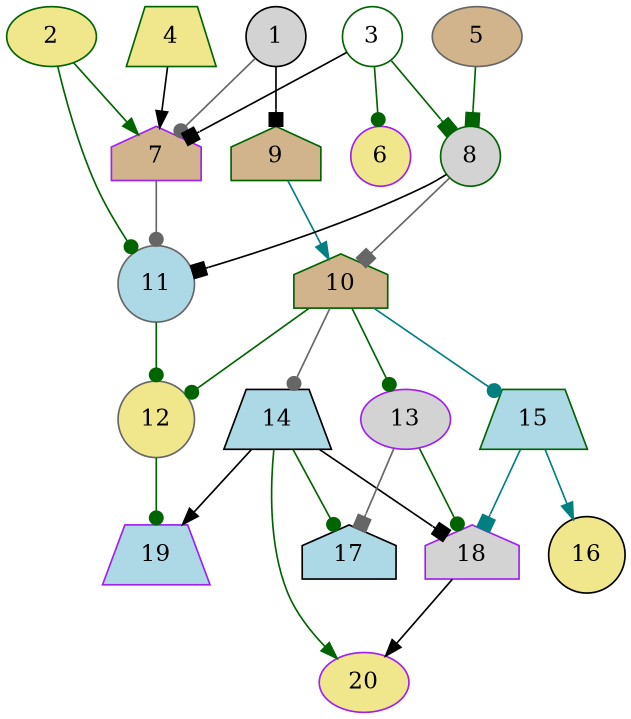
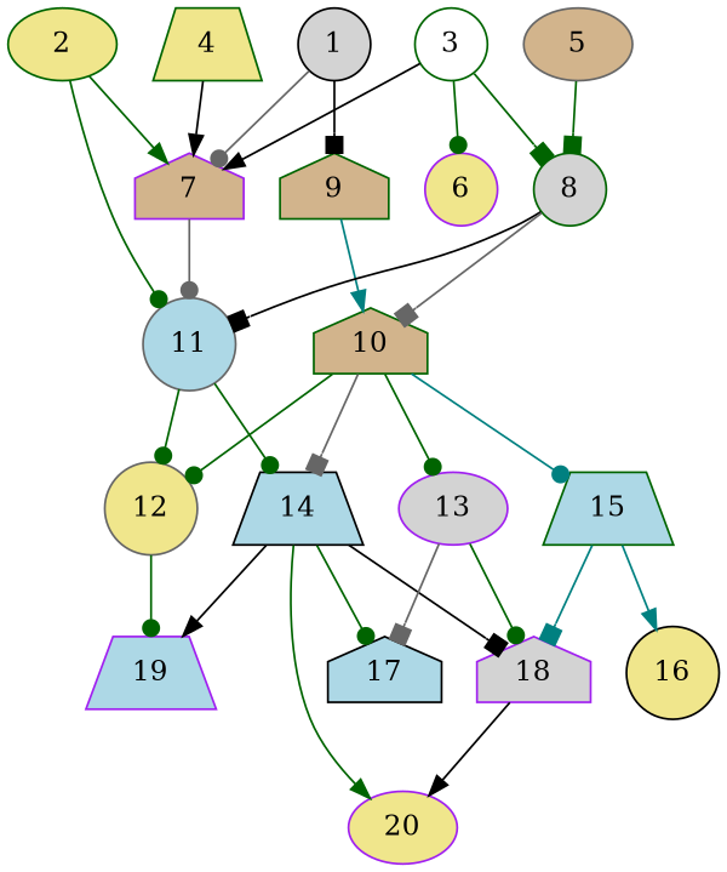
  digraph {
    node [alpha=0.19 color=darkgreen fillcolor=khaki shape=circle style=filled]
    edge [arrowhead=dot color=darkgreen]
    1 [alpha=0.12 color=black expect_size=14349312 fillcolor=lightgrey]
    7 [alpha=0.02 color=purple expect_size=51152896 fillcolor=tan shape=house]
    9 [alpha=0.09 expect_size=31068160 fillcolor=tan shape=house]
    11 [alpha=0.13 color=gray40 expect_size=6385664 fillcolor=lightblue]
    10 [expect_size=12520448 fillcolor=tan shape=house]
    12 [color=gray40 expect_size=34360320]
    14 [alpha=0.04 color=black expect_size=51722240 fillcolor=lightblue shape=trapezium]
    13 [alpha=0.02 color=purple expect_size=33087488 fillcolor=lightgrey shape=ellipse]
    15 [alpha=0.02 expect_size=29252608 fillcolor=lightblue shape=trapezium]
    2 [expect_size=21330944 shape=ellipse]
    8 [alpha=0.09 expect_size=41475072 fillcolor=lightgrey]
    3 [alpha=0.08 expect_size=5879808 fillcolor=white]
    6 [alpha=0.06 color=purple expect_size=45995008]
    4 [alpha=0.10 expect_size=32347136 shape=trapezium]
    5 [color=gray40 expect_size=42418176 fillcolor=tan shape=ellipse]
    19 [alpha=0.16 color=purple expect_size=21537792 fillcolor=lightblue shape=trapezium]
    17 [alpha=0.09 color=black expect_size=40965120 fillcolor=lightblue shape=house]
    18 [alpha=0.03 color=purple expect_size=46475264 fillcolor=lightgrey shape=house]
    20 [alpha=0.12 color=purple expect_size=42161152 shape=ellipse]
    16 [alpha=0.03 color=black expect_size=27048960]
    1 -> 7 [color=gray40]
    1 -> 9 [arrowhead=box color=black]
    7 -> 11 [color=gray40]
    9 -> 10 [arrowhead=normal color=teal]
    11 -> 12
+   11 -> 14
    10 -> 12
-   10 -> 14 [color=gray40]
+   10 -> 14 [arrowhead=box color=gray40]
    10 -> 13
    10 -> 15 [color=teal]
    12 -> 19
    14 -> 19 [arrowhead=normal color=black]
    14 -> 17
    14 -> 18 [arrowhead=box color=black]
    14 -> 20 [arrowhead=normal]
    13 -> 17 [arrowhead=box color=gray40]
    13 -> 18
    15 -> 18 [arrowhead=box color=teal]
    15 -> 16 [arrowhead=normal color=teal]
    2 -> 7 [arrowhead=normal]
    2 -> 11
    8 -> 11 [arrowhead=box color=black]
    8 -> 10 [arrowhead=box color=gray40]
-   3 -> 7 [arrowhead=box color=black]
+   3 -> 7 [arrowhead=normal color=black]
    3 -> 8 [arrowhead=box]
    3 -> 6
    4 -> 7 [arrowhead=normal color=black]
    5 -> 8 [arrowhead=box]
    18 -> 20 [arrowhead=normal color=black]
  }
